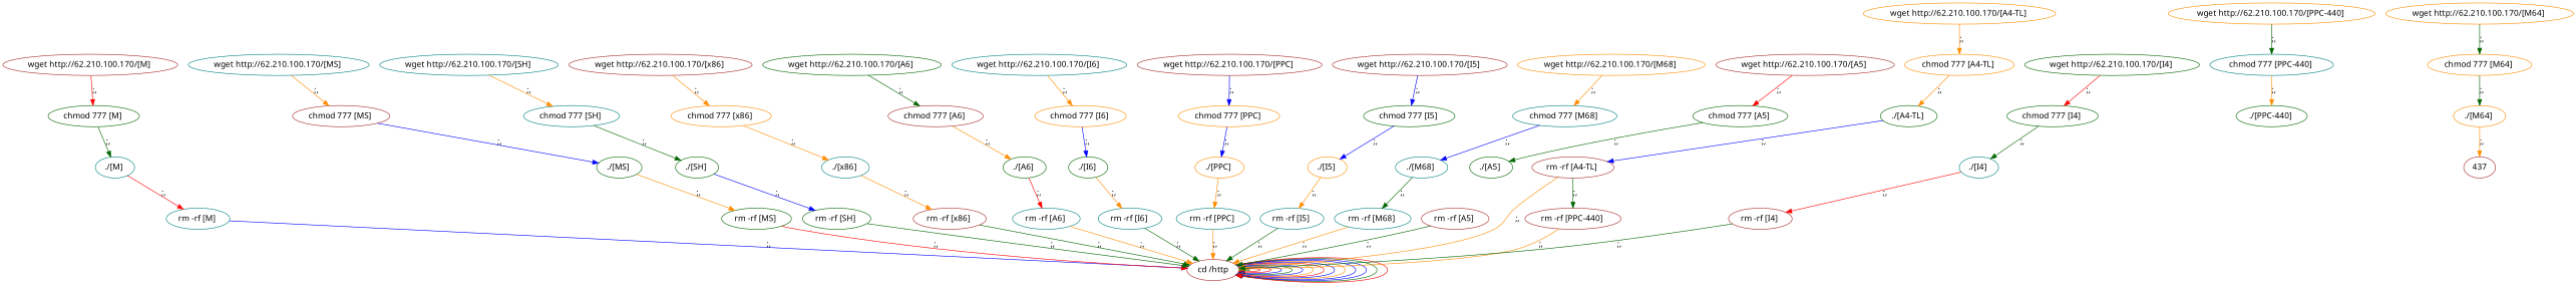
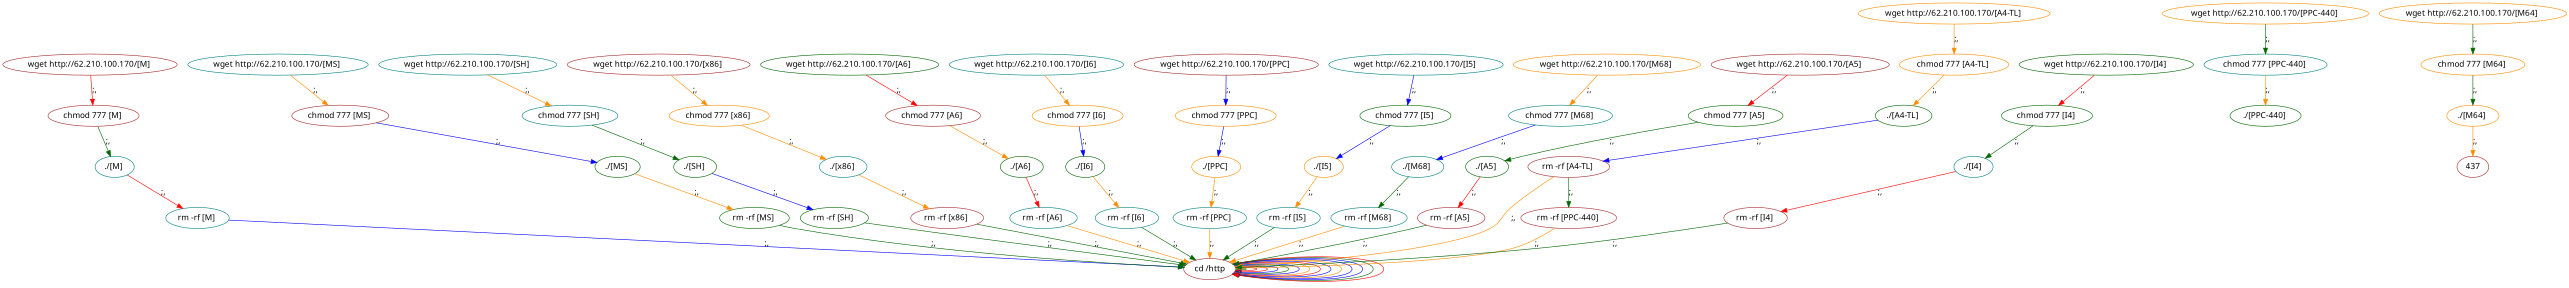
  digraph {
    fontname="Noto Sans"
    node [color=teal fontname="Noto Sans"]
    edge [color=darkorange fontname="Noto Sans"]
    n1 [color=brown label="cd /http"]
    n2 [color=brown label="wget http://62.210.100.170/[M] "]
-   n3 [color=darkgreen label="chmod 777 [M] "]
+   n3 [color=brown label="chmod 777 [M] "]
    n4 [label="./[M] "]
    n5 [label="rm -rf [M] "]
    n6 [label="wget http://62.210.100.170/[MS] "]
    n7 [color=brown label="chmod 777 [MS] "]
    n8 [color=darkgreen label="./[MS] "]
    n9 [color=darkgreen label="rm -rf [MS] "]
    n10 [label="wget http://62.210.100.170/[SH] "]
    n11 [label="chmod 777 [SH] "]
    n12 [color=darkgreen label="./[SH] "]
    n13 [color=darkgreen label="rm -rf [SH] "]
    n14 [color=brown label="wget http://62.210.100.170/[x86] "]
    n15 [color=darkorange label="chmod 777 [x86] "]
    n16 [label="./[x86] "]
    n17 [color=brown label="rm -rf [x86] "]
    n18 [color=darkgreen label="wget http://62.210.100.170/[A6] "]
    n19 [color=brown label="chmod 777 [A6] "]
    n20 [color=darkgreen label="./[A6] "]
    n21 [label="rm -rf [A6] "]
    n22 [label="wget http://62.210.100.170/[I6] "]
    n23 [color=darkorange label="chmod 777 [I6] "]
    n24 [color=darkgreen label="./[I6] "]
    n25 [label="rm -rf [I6] "]
    n26 [color=brown label="wget http://62.210.100.170/[PPC] "]
    n27 [color=darkorange label="chmod 777 [PPC] "]
    n28 [color=darkorange label="./[PPC] "]
    n29 [label="rm -rf [PPC] "]
-   n30 [color=brown label="wget http://62.210.100.170/[I5] "]
+   n30 [label="wget http://62.210.100.170/[I5] "]
    n31 [color=darkgreen label="chmod 777 [I5] "]
    n32 [color=darkorange label="./[I5] "]
    n33 [label="rm -rf [I5] "]
    n34 [color=darkorange label="wget http://62.210.100.170/[M68] "]
    n35 [label="chmod 777 [M68] "]
    n36 [label="./[M68] "]
    n37 [label="rm -rf [M68] "]
    n38 [color=brown label="wget http://62.210.100.170/[A5] "]
    n39 [color=darkgreen label="chmod 777 [A5] "]
    n40 [color=darkgreen label="./[A5] "]
    n41 [color=brown label="rm -rf [A5] "]
    n42 [color=darkorange label="wget http://62.210.100.170/[PPC-440] "]
    n43 [label="chmod 777 [PPC-440] "]
    n44 [color=darkgreen label="./[PPC-440] "]
    n45 [color=brown label="rm -rf [PPC-440] "]
    n46 [color=darkorange label="wget http://62.210.100.170/[A4-TL] "]
    n47 [color=darkorange label="chmod 777 [A4-TL] "]
    n48 [color=darkgreen label="./[A4-TL] "]
    n49 [color=brown label="rm -rf [A4-TL] "]
    n50 [color=darkgreen label="wget http://62.210.100.170/[I4] "]
    n51 [color=darkgreen label="chmod 777 [I4] "]
    n52 [label="./[I4] "]
    n53 [color=brown label="rm -rf [I4] "]
    n54 [color=darkorange label="wget http://62.210.100.170/[M64] "]
    n55 [color=darkorange label="chmod 777 [M64] "]
    n56 [color=darkorange label="./[M64] "]
    n57 [color=brown label=437]
    n1 -> n1 [color=darkgreen]
    n1 -> n1 [color=red]
    n1 -> n1 [color=red]
    n1 -> n1 [color=blue]
    n1 -> n1 [color=darkgreen]
    n1 -> n1 [color=blue]
    n1 -> n1
    n1 -> n1 [color=red]
    n1 -> n1 [color=blue]
    n1 -> n1
    n1 -> n1 [color=blue]
    n1 -> n1 [color=blue]
    n1 -> n1 [color=darkgreen]
    n1 -> n1 [color=red]
    n2 -> n3 [color=red label=";,"]
    n3 -> n4 [color=darkgreen label=";,"]
    n4 -> n5 [color=red label=";,"]
    n5 -> n1 [color=blue label=";,"]
    n6 -> n7 [label=";,"]
    n7 -> n8 [color=blue label=";,"]
    n8 -> n9 [label=";,"]
-   n9 -> n1 [color=red label=";,"]
+   n9 -> n1 [color=darkgreen label=";,"]
    n10 -> n11 [label=";,"]
    n11 -> n12 [color=darkgreen label=";,"]
    n12 -> n13 [color=blue label=";,"]
    n13 -> n1 [color=darkgreen label=";,"]
    n14 -> n15 [label=";,"]
    n15 -> n16 [label=";,"]
    n16 -> n17 [label=";,"]
    n17 -> n1 [color=darkgreen label=";,"]
-   n18 -> n19 [color=darkgreen label=";,"]
+   n18 -> n19 [color=red label=";,"]
    n19 -> n20 [label=";,"]
    n20 -> n21 [color=red label=";,"]
    n21 -> n1 [label=";,"]
    n22 -> n23 [label=";,"]
    n23 -> n24 [color=blue label=";,"]
    n24 -> n25 [label=";,"]
    n25 -> n1 [color=darkgreen label=";,"]
    n26 -> n27 [color=blue label=";,"]
    n27 -> n28 [color=blue label=";,"]
    n28 -> n29 [label=";,"]
    n29 -> n1 [label=";,"]
    n30 -> n31 [color=blue label=";,"]
    n31 -> n32 [color=blue label=";,"]
    n32 -> n33 [label=";,"]
    n33 -> n1 [color=darkgreen label=";,"]
    n34 -> n35 [label=";,"]
    n35 -> n36 [color=blue label=";,"]
    n36 -> n37 [color=darkgreen label=";,"]
    n37 -> n1 [label=";,"]
    n38 -> n39 [color=red label=";,"]
    n39 -> n40 [color=darkgreen label=";,"]
+   n40 -> n41 [color=red label=";,"]
    n41 -> n1 [color=darkgreen label=";,"]
    n42 -> n43 [color=darkgreen label=";,"]
    n43 -> n44 [label=";,"]
    n45 -> n1 [label=";,"]
    n46 -> n47 [label=";,"]
    n47 -> n48 [label=";,"]
    n48 -> n49 [color=blue label=";,"]
    n49 -> n1 [label=";,"]
    n49 -> n45 [color=darkgreen label=";,"]
    n50 -> n51 [color=red label=";,"]
    n51 -> n52 [color=darkgreen label=";,"]
    n52 -> n53 [color=red label=";,"]
    n53 -> n1 [color=darkgreen label=";,"]
    n54 -> n55 [color=darkgreen label=";,"]
    n55 -> n56 [color=darkgreen label=";,"]
    n56 -> n57 [label=";,"]
  }
